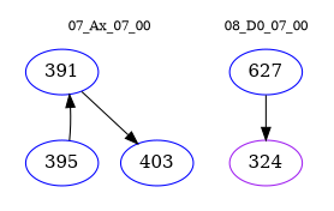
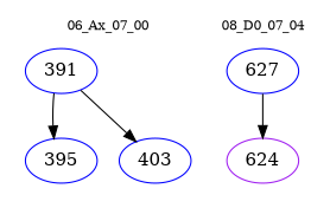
  digraph {
    node [color=blue]
    edge [color=black]
    n1 [label=391]
    n2 [label=395]
    n3 [label=403]
    n4 [label=627]
-   n5 [color=purple label=324]
+   n5 [color=purple label=624]
    subgraph cluster_1 {
      color=white
      fontsize=10
-     label="07_Ax_07_00"
+     label="06_Ax_07_00"
      n1
      n2
      n3
    }
    subgraph cluster_2 {
      color=white
      fontsize=10
-     label="08_D0_07_00"
+     label="08_D0_07_04"
      n4
      n5
    }
-   n2 -> n1
+   n1 -> n2
    n1 -> n3
    n4 -> n5
  }
